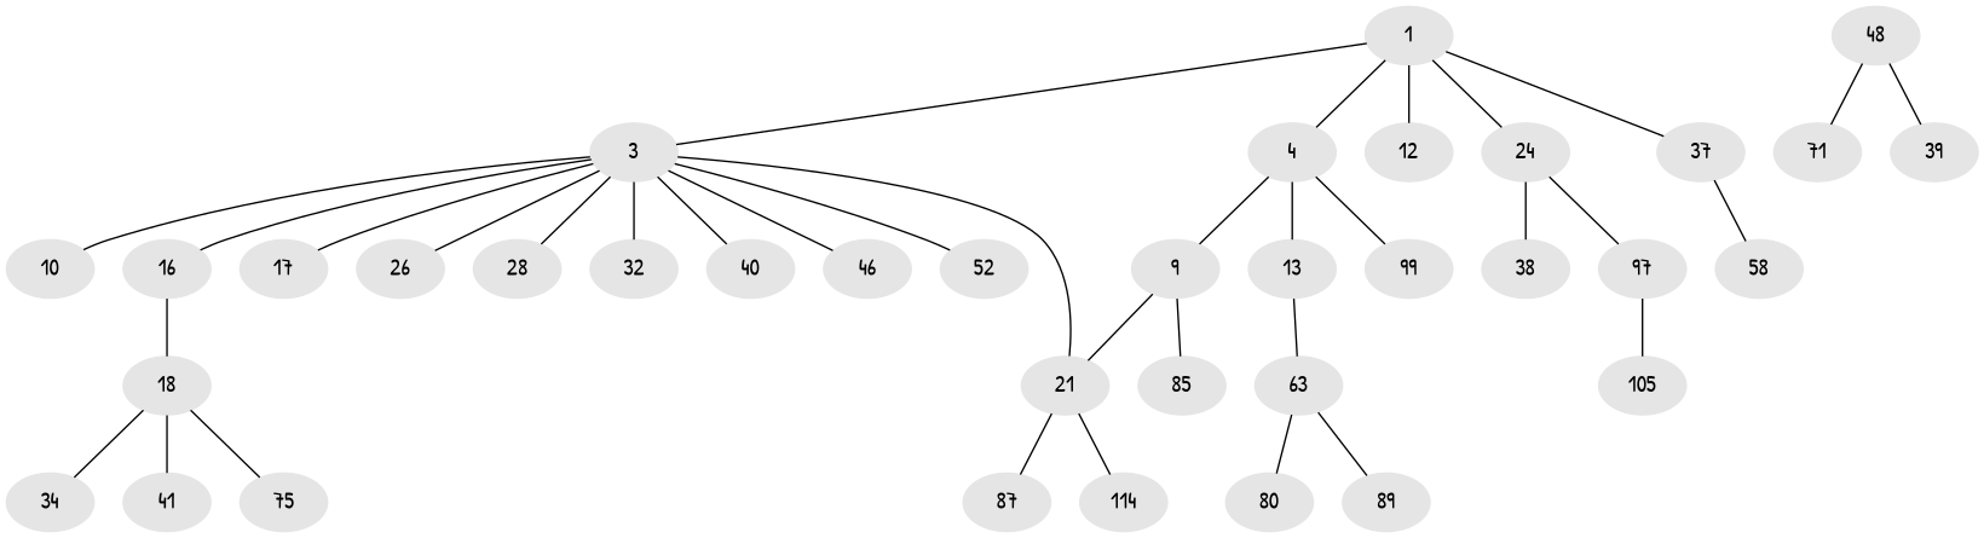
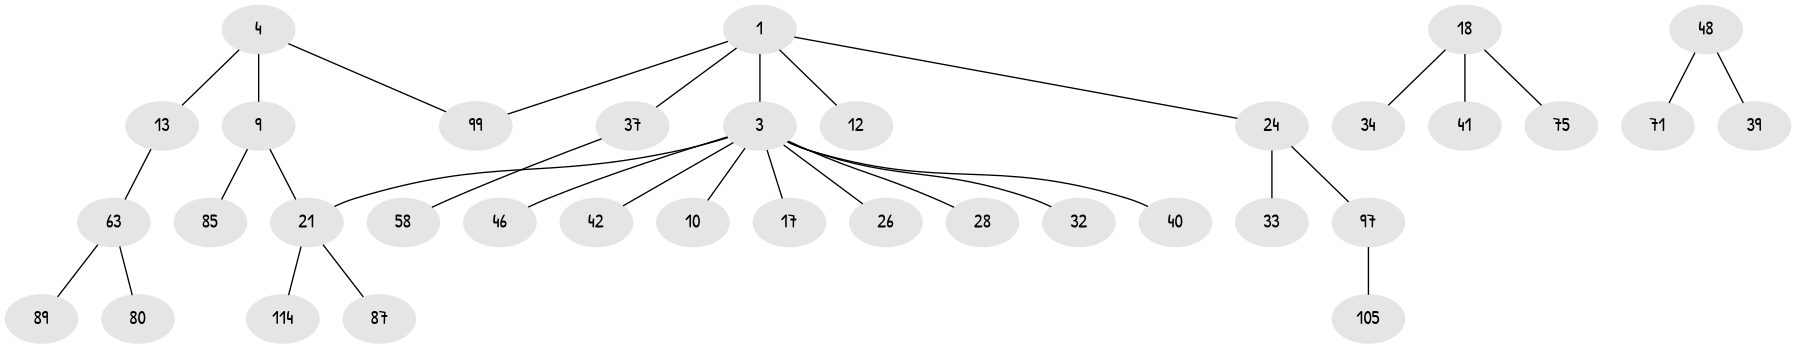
  graph {
    fontname="Patrick Hand"
    node [color=gray90 fontname="Patrick Hand" style=filled]
    edge [fontname="Patrick Hand"]
    1 [super="+2+7+84+76+73"]
    3 [super="+29+5"]
    4
    12
    24 [super="+104+31+49"]
    37 [super="+44+42+64"]
    10 [super="+88+90"]
-   16
    17 [super="+20"]
    26
    28 [super="+111"]
    32
    40
    46 [super="+50+83"]
-   52
+   52 [label=42]
    21 [super="+22"]
    9 [super="+110+14"]
    13 [super="+23"]
    99
-   38 [super="+55+54"]
+   38 [super="+55+54" label=33]
    97 [super="+102"]
    58 [super="+98+106"]
    18 [super="+53+25+43+82"]
    48 [super="+69+62+59+67"]
    71
    n26 [label=39 super="+119"]
    n27 [label=85 super="+74"]
    63 [super="+68+109"]
    87
    114
    80 [super="+81"]
    89
    34 [super="+112"]
    41
    75
    105
    1 -- 3
-   1 -- 4
+   1 -- 99
    1 -- 12
    1 -- 24
    1 -- 37
    3 -- 10
-   3 -- 16
    3 -- 17
    3 -- 26
    3 -- 28
    3 -- 32
    3 -- 40
    3 -- 46
    3 -- 52
    3 -- 21
    4 -- 9
    4 -- 13
    4 -- 99
    24 -- 38
    24 -- 97
    37 -- 58
-   16 -- 18
    21 -- 87
    21 -- 114
    9 -- 21
    9 -- n27
    13 -- 63
    97 -- 105
    18 -- 34
    18 -- 41
    18 -- 75
    48 -- 71
    48 -- n26
    63 -- 80
    63 -- 89
  }
